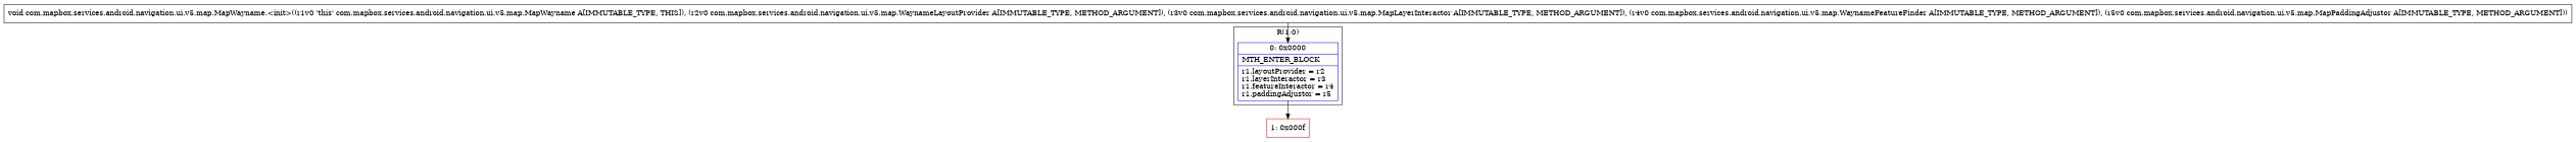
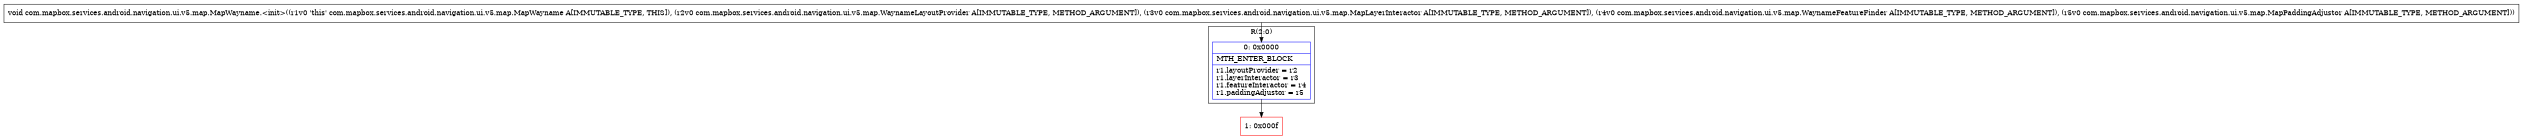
  digraph {
    node [shape=record]
    n1 [color=blue label="{0\:\ 0x0000|MTH_ENTER_BLOCK\l|r1.layoutProvider = r2\lr1.layerInteractor = r3\lr1.featureInteractor = r4\lr1.paddingAdjustor = r5\l}"]
    n2 [color=red label="{1\:\ 0x000f}"]
    n3 [label="{void com.mapbox.services.android.navigation.ui.v5.map.MapWayname.\<init\>((r1v0 'this' com.mapbox.services.android.navigation.ui.v5.map.MapWayname A[IMMUTABLE_TYPE, THIS]), (r2v0 com.mapbox.services.android.navigation.ui.v5.map.WaynameLayoutProvider A[IMMUTABLE_TYPE, METHOD_ARGUMENT]), (r3v0 com.mapbox.services.android.navigation.ui.v5.map.MapLayerInteractor A[IMMUTABLE_TYPE, METHOD_ARGUMENT]), (r4v0 com.mapbox.services.android.navigation.ui.v5.map.WaynameFeatureFinder A[IMMUTABLE_TYPE, METHOD_ARGUMENT]), (r5v0 com.mapbox.services.android.navigation.ui.v5.map.MapPaddingAdjustor A[IMMUTABLE_TYPE, METHOD_ARGUMENT])) }"]
    subgraph cluster_1 {
-     label="R(1:0)"
+     label="R(2:0)"
      n1
    }
    n1 -> n2
    n3 -> n1
  }
